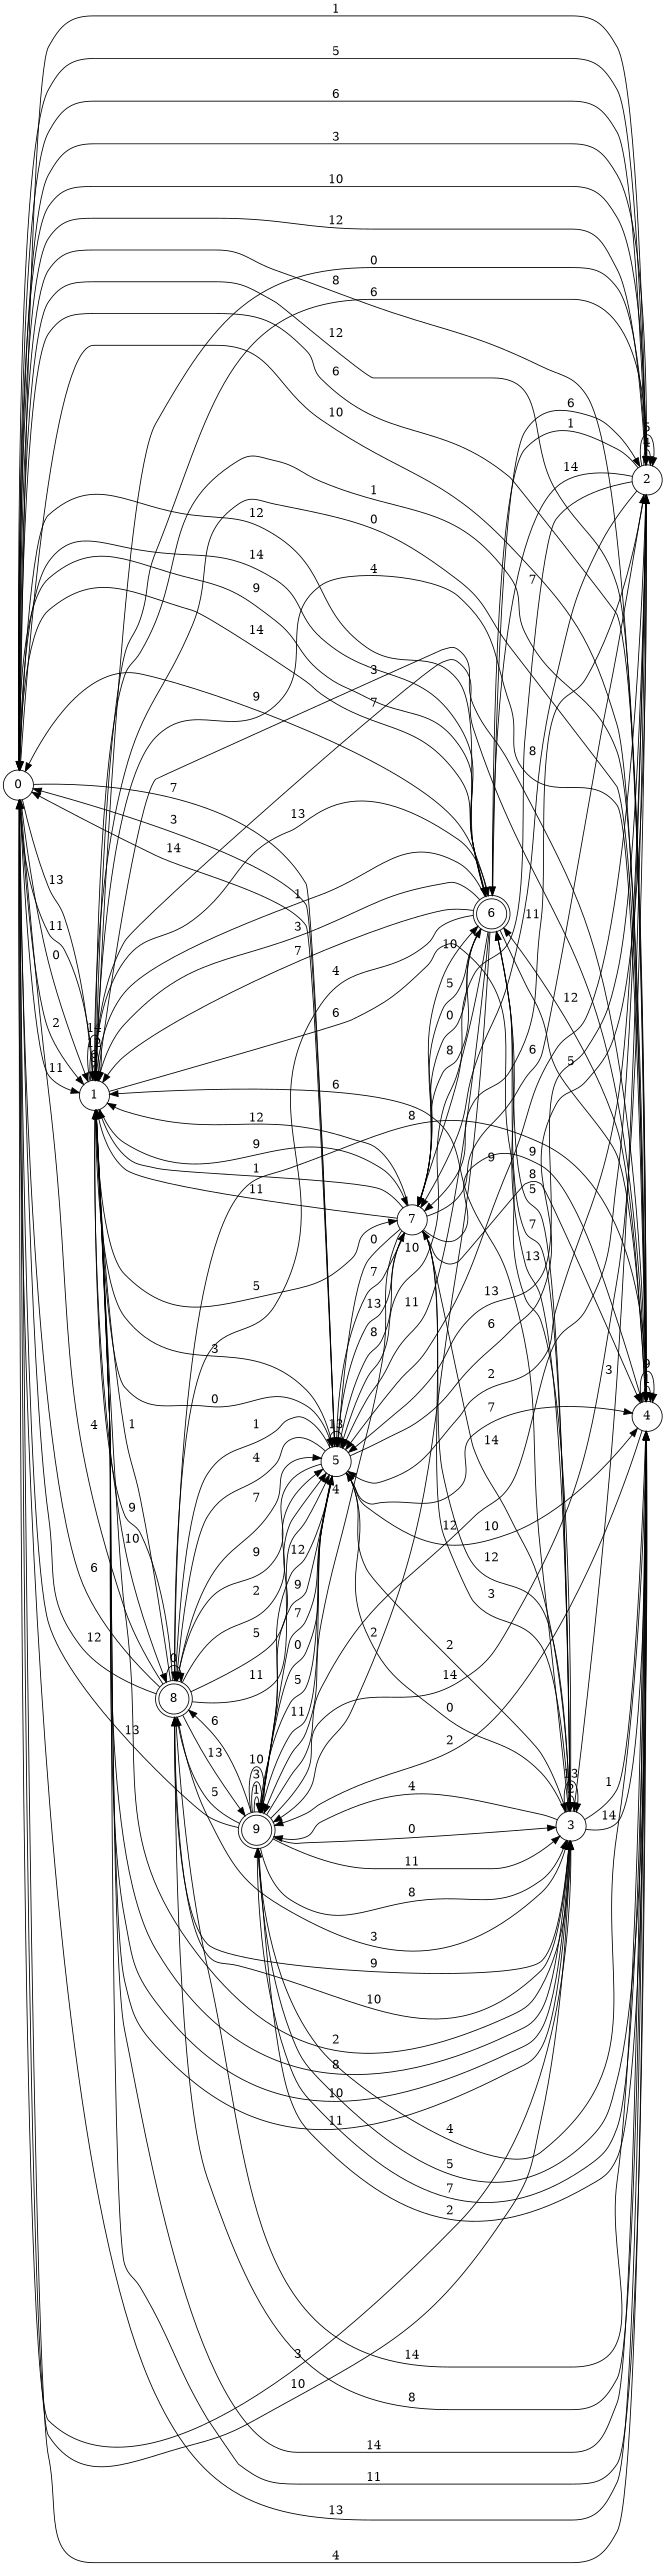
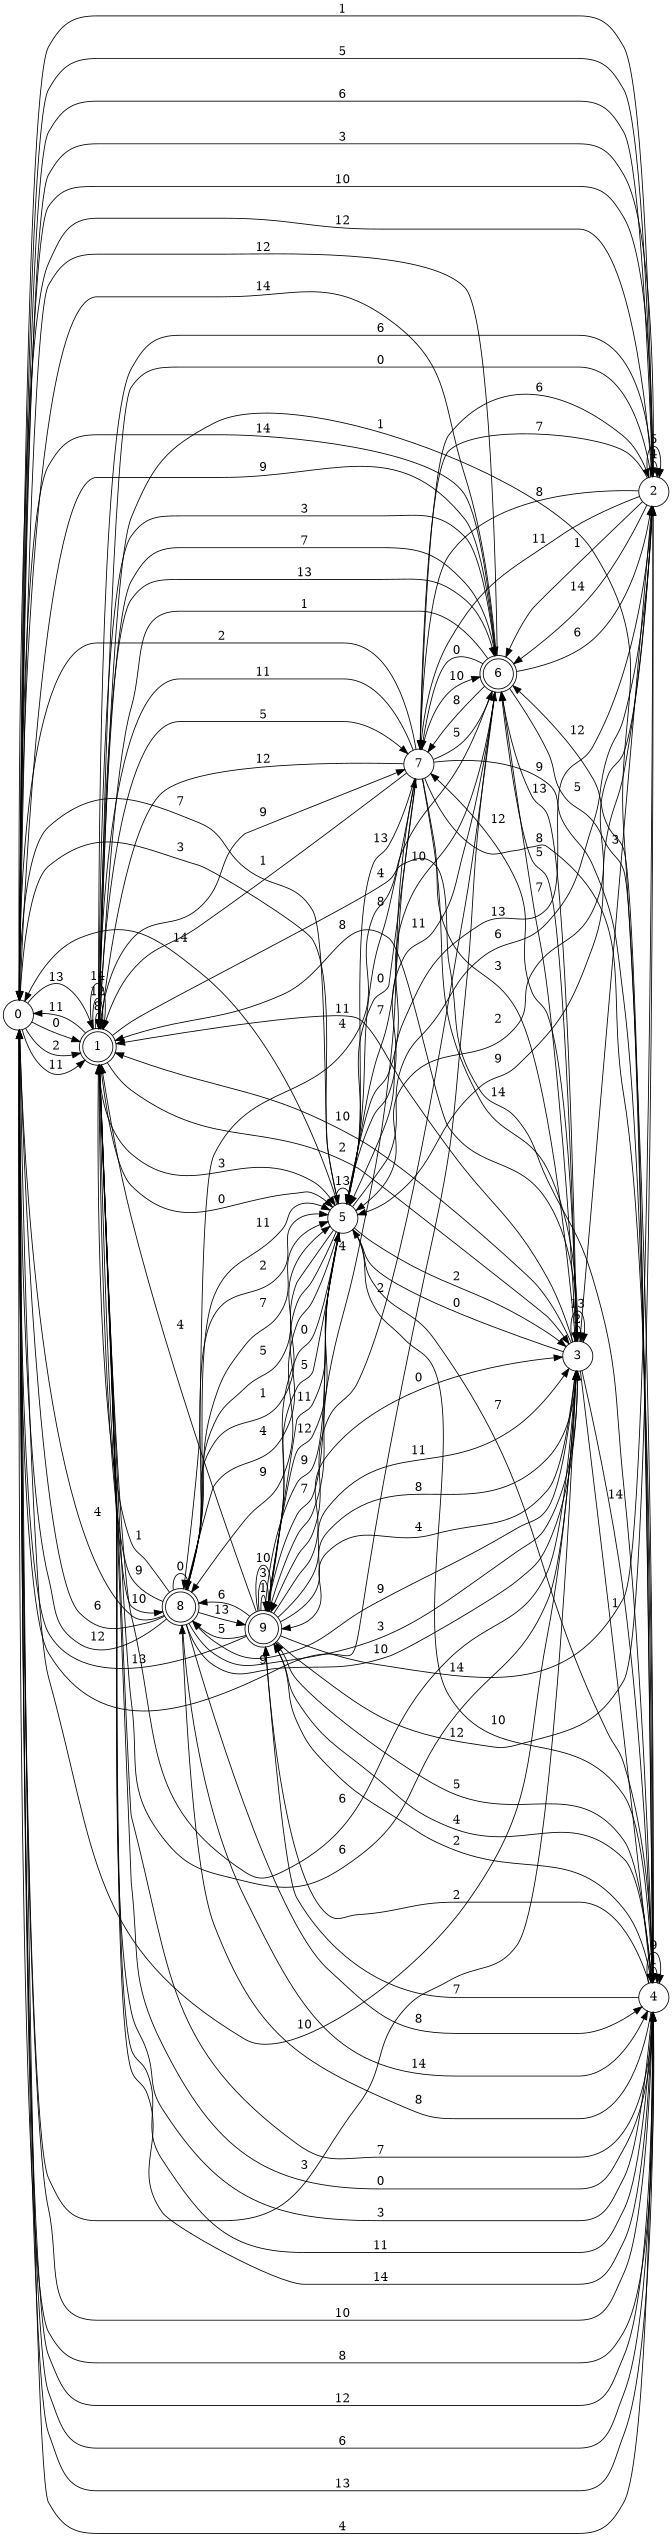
  digraph {
    rankdir=LR
    node [shape=circle]
    n1 [label=0]
-   n2 [label=1]
+   n2 [label=1 shape=doublecircle]
    n3 [label=2]
    n4 [label=3]
    n5 [label=4]
    n6 [label=5]
    n7 [label=6 shape=doublecircle]
    n8 [label=7]
    n9 [label=8 shape=doublecircle]
    n10 [label=9 shape=doublecircle]
    n1 -> n2 [label=0]
    n1 -> n2 [label=2]
    n1 -> n2 [label=11]
    n1 -> n2 [label=13]
    n1 -> n3 [label=1]
    n1 -> n3 [label=5]
    n1 -> n3 [label=6]
    n1 -> n4 [label=3]
    n1 -> n4 [label=10]
    n1 -> n5 [label=4]
    n1 -> n5 [label=8]
    n1 -> n5 [label=12]
    n1 -> n6 [label=7]
    n1 -> n7 [label=9]
    n1 -> n7 [label=14]
    n2 -> n1 [label=11]
    n2 -> n2 [label=8]
    n2 -> n2 [label=12]
    n2 -> n2 [label=14]
    n2 -> n4 [label=2]
    n2 -> n4 [label=6]
    n2 -> n5 [label=1]
    n2 -> n5 [label=4]
    n2 -> n5 [label=7]
    n2 -> n6 [label=0]
    n2 -> n6 [label=3]
    n2 -> n7 [label=13]
    n2 -> n8 [label=5]
    n2 -> n8 [label=9]
    n2 -> n9 [label=10]
    n3 -> n1 [label=3]
    n3 -> n1 [label=10]
    n3 -> n1 [label=12]
    n3 -> n2 [label=0]
    n3 -> n2 [label=6]
    n3 -> n3 [label=4]
    n3 -> n3 [label=5]
    n3 -> n6 [label=2]
    n3 -> n6 [label=9]
    n3 -> n6 [label=13]
    n3 -> n7 [label=1]
    n3 -> n7 [label=14]
    n3 -> n8 [label=7]
    n3 -> n8 [label=8]
    n3 -> n8 [label=11]
    n4 -> n2 [label=6]
    n4 -> n2 [label=8]
    n4 -> n2 [label=10]
    n4 -> n2 [label=11]
    n4 -> n3 [label=3]
    n4 -> n4 [label=2]
    n4 -> n4 [label=13]
    n4 -> n5 [label=1]
    n4 -> n5 [label=14]
    n4 -> n6 [label=0]
    n4 -> n7 [label=5]
    n4 -> n7 [label=7]
    n4 -> n8 [label=12]
    n4 -> n9 [label=9]
    n4 -> n10 [label=4]
    n5 -> n1 [label=6]
    n5 -> n1 [label=10]
    n5 -> n1 [label=13]
    n5 -> n2 [label=0]
    n5 -> n2 [label=3]
    n5 -> n2 [label=11]
    n5 -> n2 [label=14]
    n5 -> n5 [label=1]
    n5 -> n5 [label=9]
    n5 -> n7 [label=12]
    n5 -> n9 [label=8]
    n5 -> n10 [label=2]
    n5 -> n10 [label=4]
    n5 -> n10 [label=5]
    n5 -> n10 [label=7]
    n6 -> n1 [label=3]
    n6 -> n1 [label=14]
    n6 -> n3 [label=6]
    n6 -> n4 [label=2]
    n6 -> n5 [label=7]
    n6 -> n5 [label=10]
    n6 -> n6 [label=13]
    n6 -> n8 [label=8]
    n6 -> n9 [label=1]
    n6 -> n9 [label=4]
    n6 -> n9 [label=9]
    n6 -> n10 [label=0]
    n6 -> n10 [label=5]
    n6 -> n10 [label=11]
    n6 -> n10 [label=12]
    n7 -> n1 [label=9]
    n7 -> n1 [label=12]
    n7 -> n1 [label=14]
    n7 -> n2 [label=1]
    n7 -> n2 [label=3]
    n7 -> n2 [label=7]
    n7 -> n3 [label=6]
    n7 -> n4 [label=13]
    n7 -> n5 [label=5]
    n7 -> n6 [label=10]
    n7 -> n6 [label=11]
    n7 -> n8 [label=0]
    n7 -> n8 [label=8]
    n7 -> n9 [label=4]
    n7 -> n10 [label=2]
+   n8 -> n1 [label=2]
    n8 -> n2 [label=1]
    n8 -> n2 [label=11]
    n8 -> n2 [label=12]
    n8 -> n3 [label=6]
    n8 -> n4 [label=3]
    n8 -> n4 [label=14]
    n8 -> n5 [label=8]
    n8 -> n5 [label=9]
    n8 -> n6 [label=0]
    n8 -> n6 [label=7]
    n8 -> n6 [label=13]
    n8 -> n7 [label=5]
    n8 -> n7 [label=10]
    n8 -> n10 [label=4]
    n9 -> n1 [label=4]
    n9 -> n1 [label=6]
    n9 -> n1 [label=12]
    n9 -> n2 [label=1]
    n9 -> n2 [label=9]
    n9 -> n4 [label=3]
    n9 -> n4 [label=10]
    n9 -> n5 [label=8]
    n9 -> n5 [label=14]
    n9 -> n6 [label=2]
    n9 -> n6 [label=5]
    n9 -> n6 [label=7]
    n9 -> n6 [label=11]
    n9 -> n9 [label=0]
    n9 -> n10 [label=13]
    n10 -> n1 [label=13]
+   n10 -> n2 [label=4]
    n10 -> n3 [label=12]
    n10 -> n3 [label=14]
    n10 -> n4 [label=0]
    n10 -> n4 [label=8]
    n10 -> n4 [label=11]
    n10 -> n5 [label=2]
    n10 -> n6 [label=7]
    n10 -> n6 [label=9]
    n10 -> n9 [label=5]
    n10 -> n9 [label=6]
    n10 -> n10 [label=1]
    n10 -> n10 [label=3]
    n10 -> n10 [label=10]
  }
